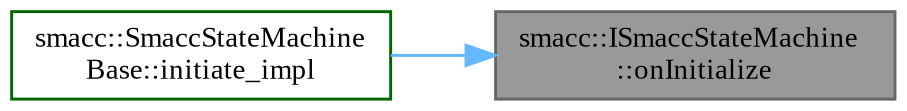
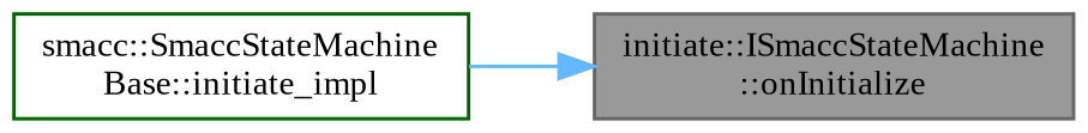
  digraph {
    rankdir=RL
    fontname="Liberation Serif"
    node [fontname="Liberation Serif" fontsize=10 shape=box style=filled]
-   n1 [color=gray40 fillcolor=grey60 fontcolor=black height=0.2 label="smacc::ISmaccStateMachine\l::onInitialize" width=0.4]
+   n1 [color=gray40 fillcolor=grey60 fontcolor=black height=0.2 label="initiate::ISmaccStateMachine\l::onInitialize" width=0.4]
    n2 [color=darkgreen fillcolor=white height=0.2 label="smacc::SmaccStateMachine\lBase::initiate_impl" width=0.4]
    n1 -> n2 [color=steelblue1 dir=back fontname="Liberation Serif" fontsize=10 labelfontname=Helvetica labelfontsize=10 style=solid]
  }
